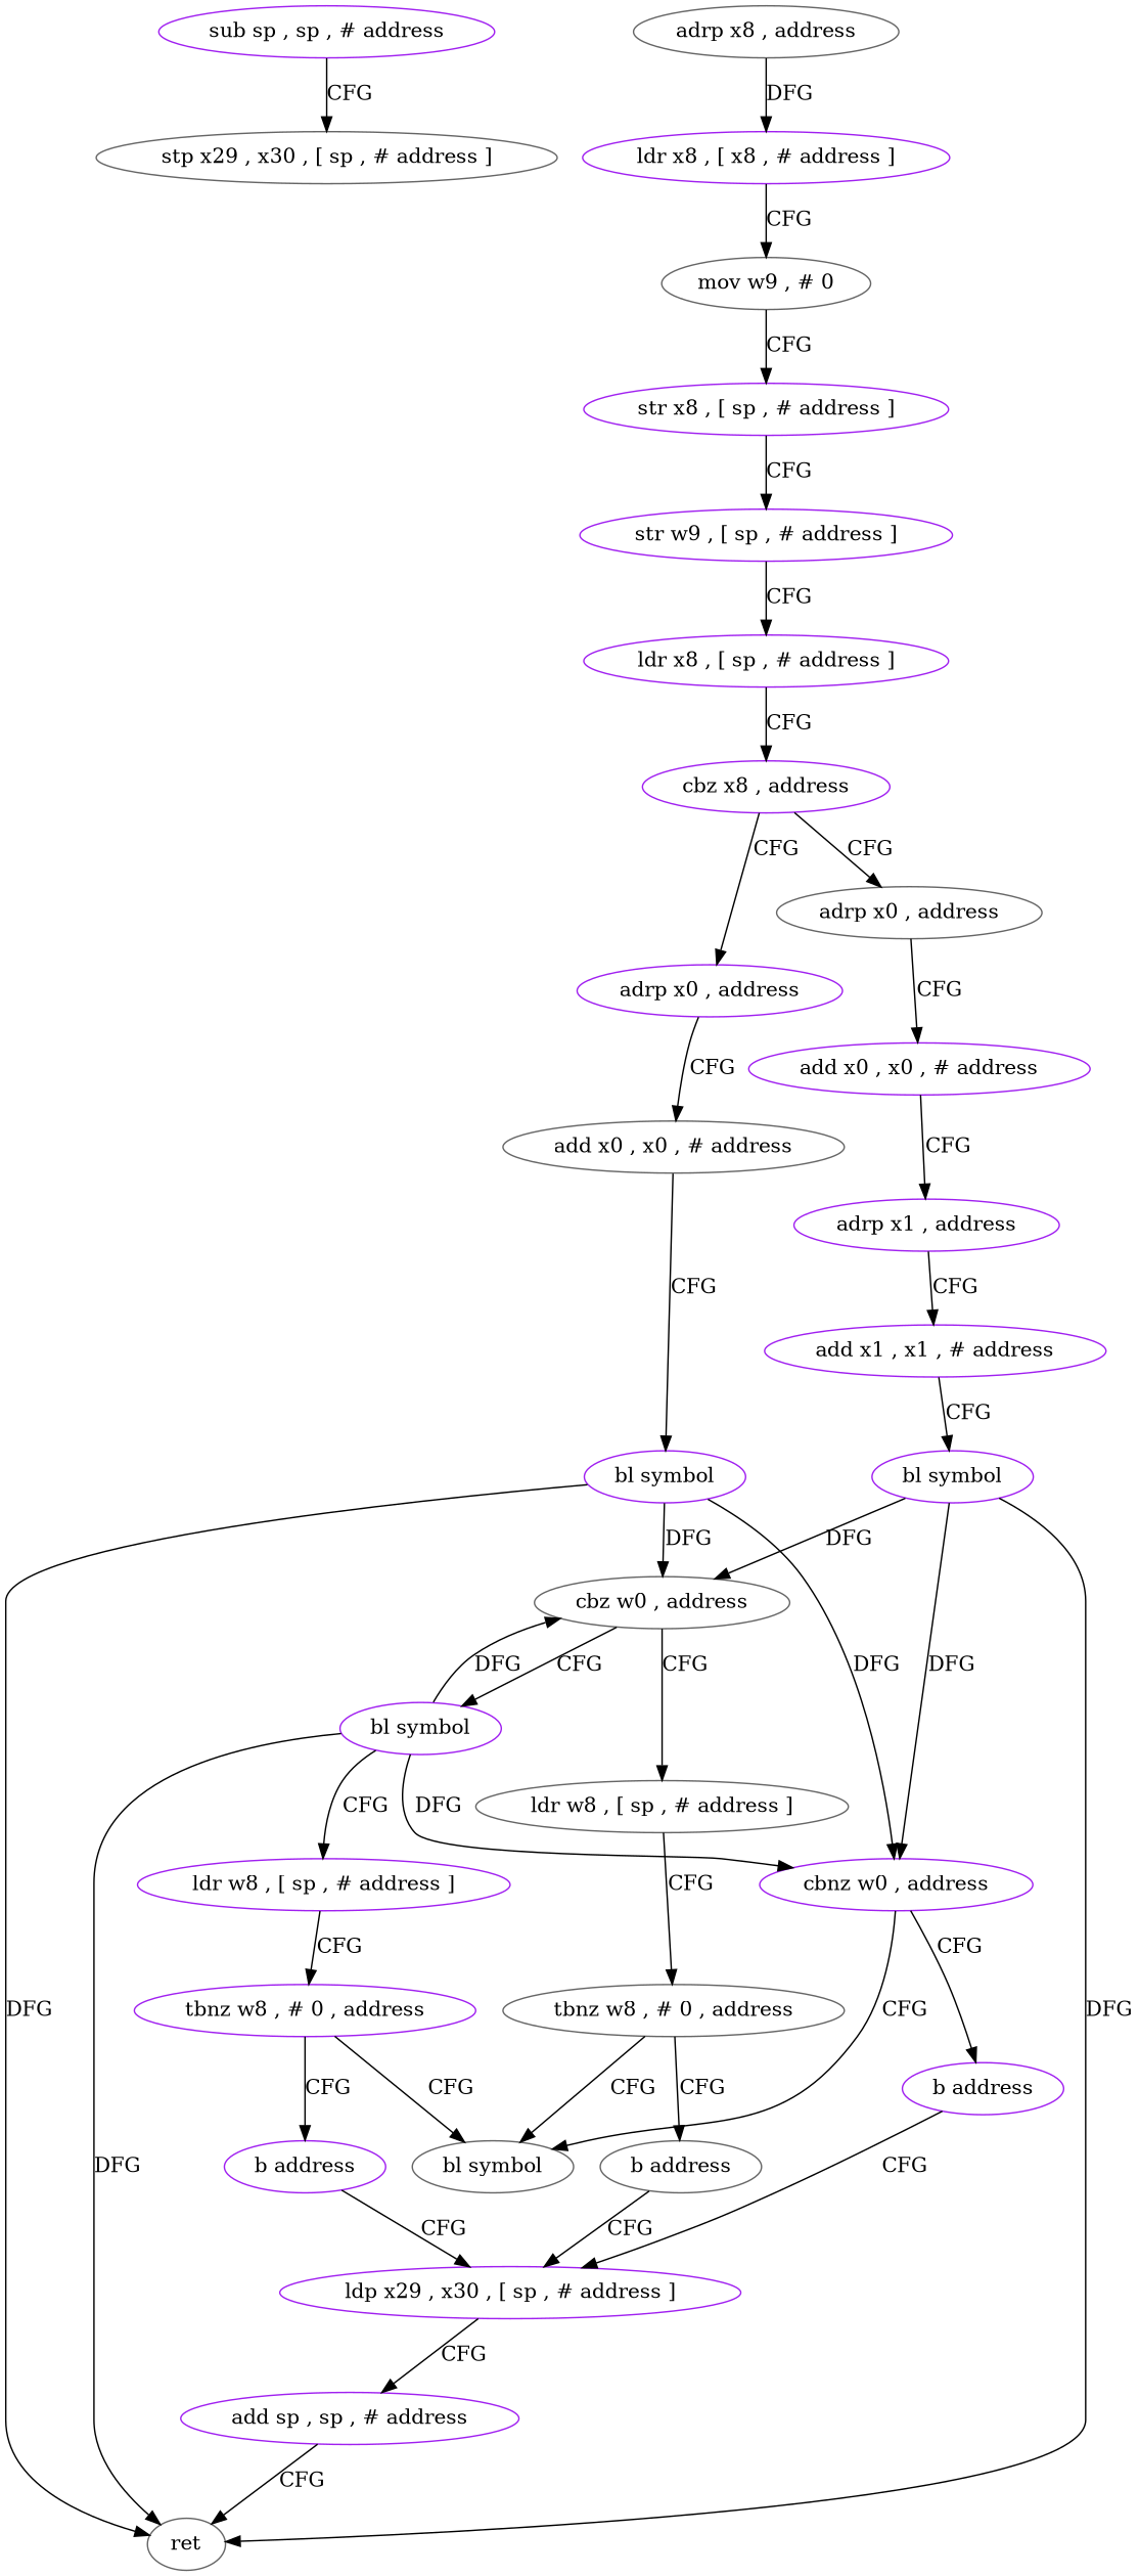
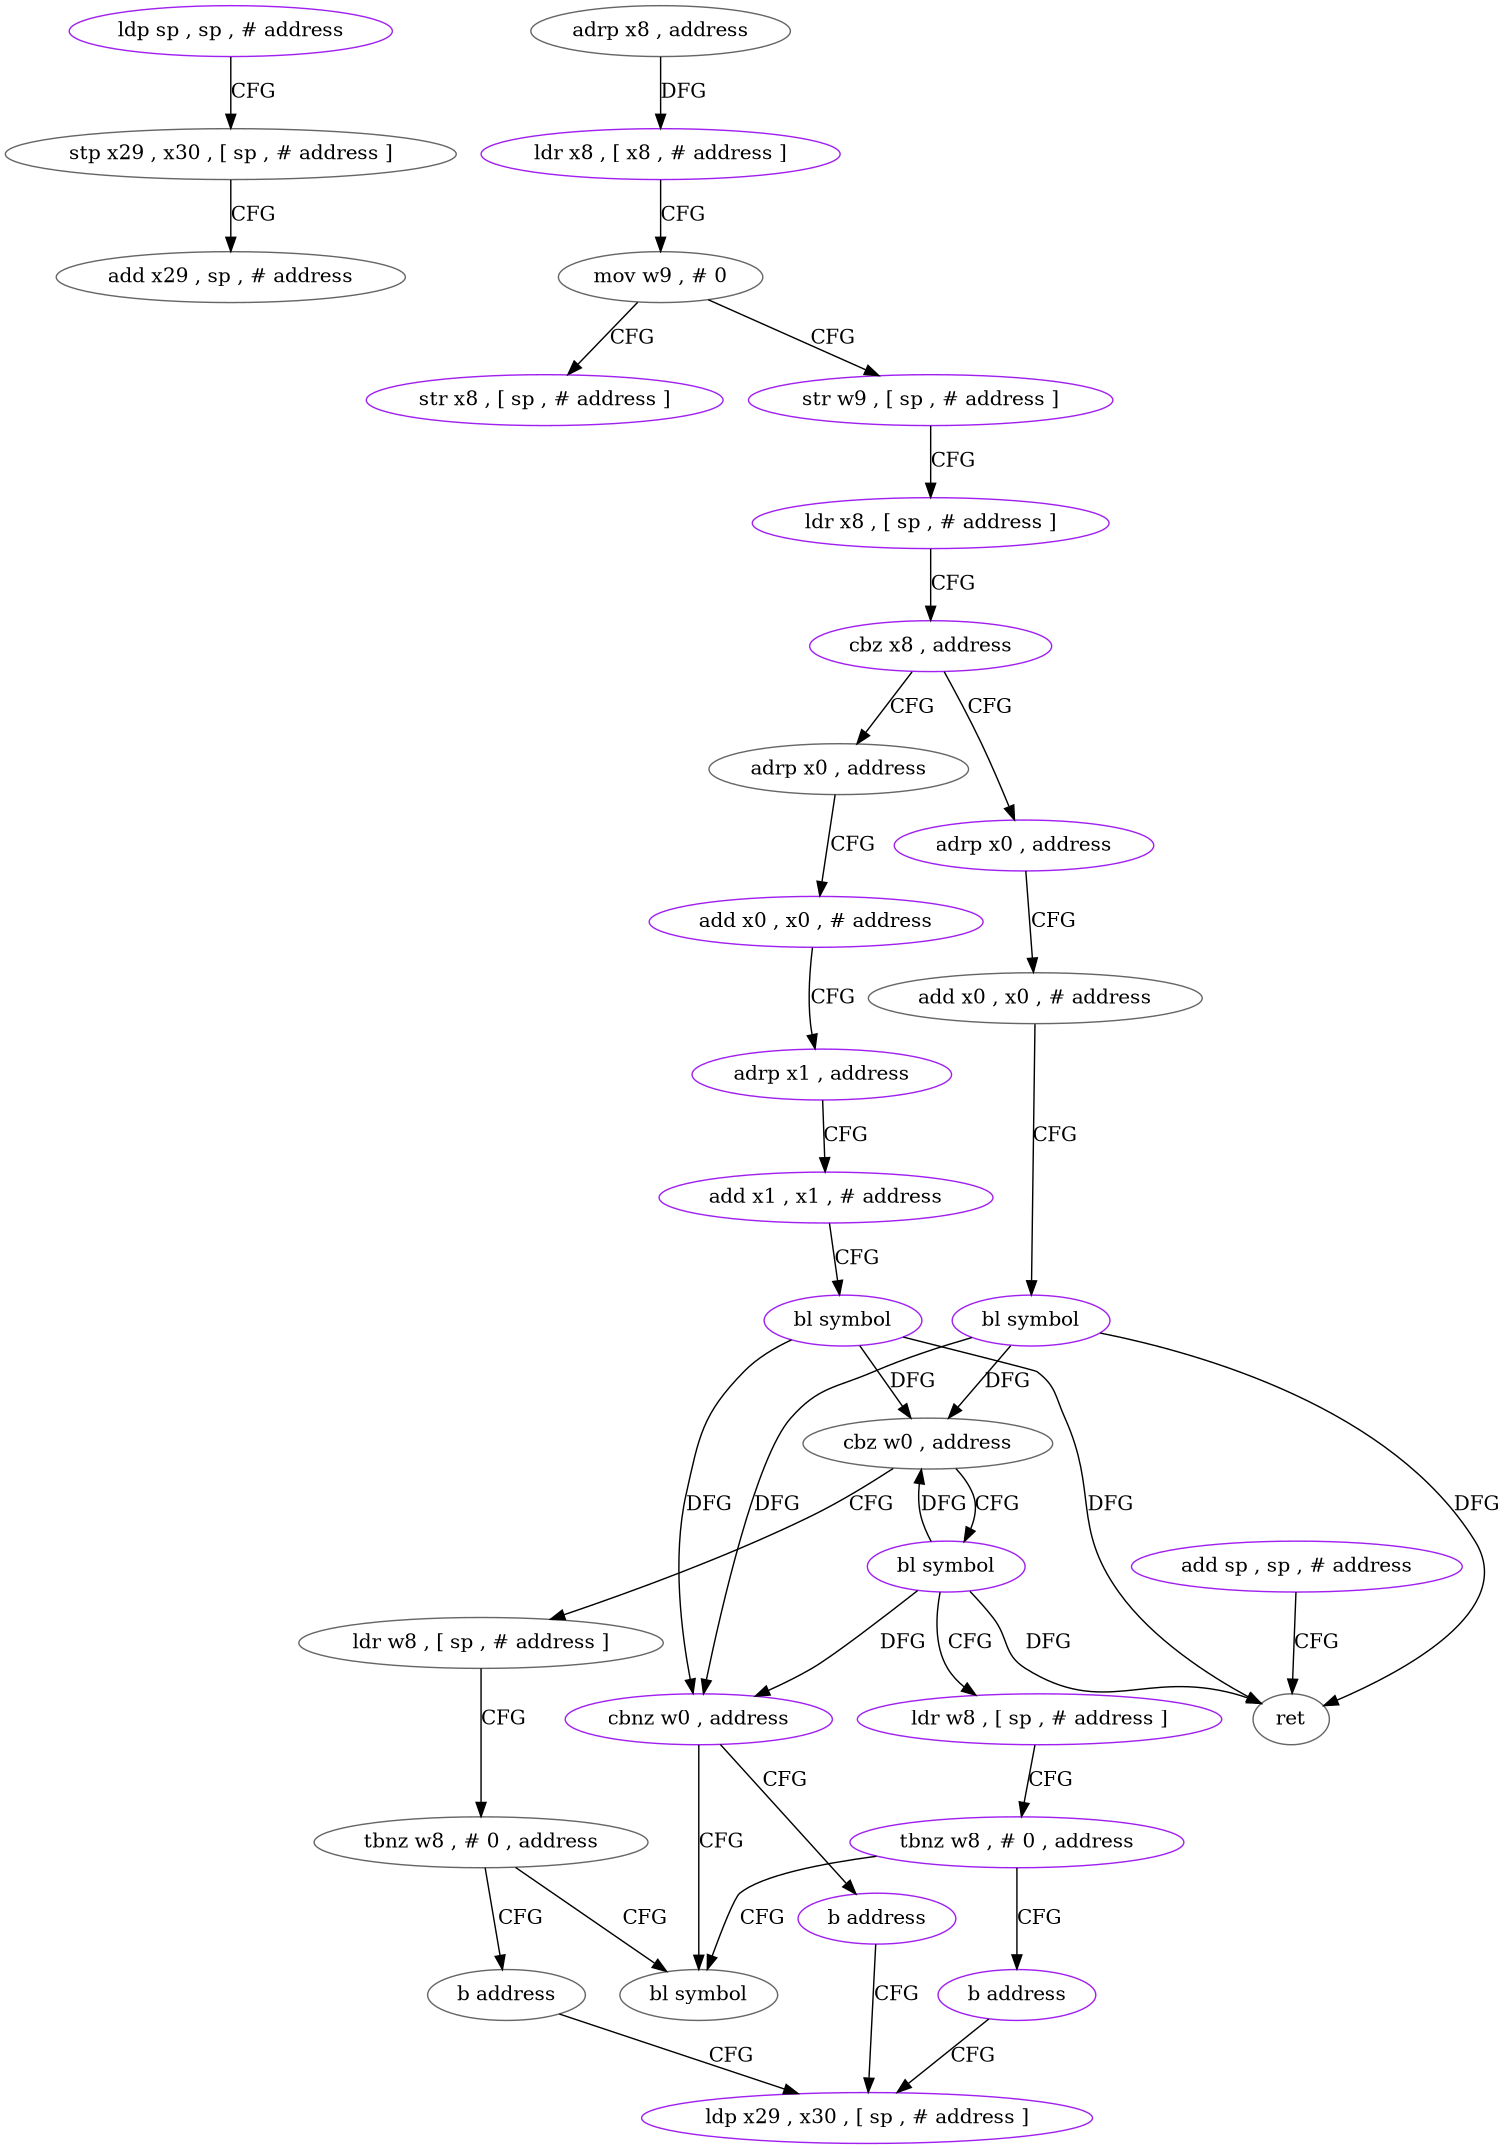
  digraph {
    node [color=purple]
-   n1 [label="sub sp , sp , # address"]
+   n1 [label="ldp sp , sp , # address"]
    n2 [color=gray40 label="stp x29 , x30 , [ sp , # address ]"]
+   n3 [color=gray40 label="add x29 , sp , # address"]
    n4 [color=gray40 label="adrp x8 , address"]
    n5 [label="ldr x8 , [ x8 , # address ]"]
    n6 [color=gray40 label="mov w9 , # 0"]
    n7 [label="str x8 , [ sp , # address ]"]
    n8 [label="str w9 , [ sp , # address ]"]
    n9 [label="ldr x8 , [ sp , # address ]"]
    n10 [label="cbz x8 , address"]
    n11 [label="adrp x0 , address"]
    n12 [color=gray40 label="adrp x0 , address"]
    n13 [color=gray40 label="add x0 , x0 , # address"]
    n14 [label="add x0 , x0 , # address"]
    n15 [label="bl symbol"]
    n16 [label="adrp x1 , address"]
    n17 [color=gray40 label="cbz w0 , address"]
    n18 [label="cbnz w0 , address"]
    n19 [color=gray40 label=ret]
    n20 [color=gray40 label="ldr w8 , [ sp , # address ]"]
    n21 [label="bl symbol"]
    n22 [color=gray40 label="bl symbol"]
    n23 [label="b address"]
    n24 [color=gray40 label="tbnz w8 , # 0 , address"]
    n25 [label="ldr w8 , [ sp , # address ]"]
    n26 [color=gray40 label="b address"]
    n27 [label="tbnz w8 , # 0 , address"]
    n28 [label="add x1 , x1 , # address"]
    n29 [label="bl symbol"]
    n30 [label="ldp x29 , x30 , [ sp , # address ]"]
    n31 [label="add sp , sp , # address"]
    n32 [label="b address"]
    n1 -> n2 [label=CFG]
+   n2 -> n3 [label=CFG]
    n4 -> n5 [label=DFG]
    n5 -> n6 [label=CFG]
    n6 -> n7 [label=CFG]
-   n7 -> n8 [label=CFG]
+   n6 -> n8 [label=CFG]
    n8 -> n9 [label=CFG]
    n9 -> n10 [label=CFG]
    n10 -> n11 [label=CFG]
    n10 -> n12 [label=CFG]
    n11 -> n13 [label=CFG]
    n12 -> n14 [label=CFG]
    n13 -> n15 [label=CFG]
    n14 -> n16 [label=CFG]
    n15 -> n17 [label=DFG]
    n15 -> n18 [label=DFG]
    n15 -> n19 [label=DFG]
    n16 -> n28 [label=CFG]
    n17 -> n20 [label=CFG]
    n17 -> n21 [label=CFG]
    n18 -> n22 [label=CFG]
    n18 -> n23 [label=CFG]
    n20 -> n24 [label=CFG]
    n21 -> n17 [label=DFG]
    n21 -> n18 [label=DFG]
    n21 -> n19 [label=DFG]
    n21 -> n25 [label=CFG]
    n23 -> n30 [label=CFG]
    n24 -> n22 [label=CFG]
    n24 -> n26 [label=CFG]
    n25 -> n27 [label=CFG]
    n26 -> n30 [label=CFG]
    n27 -> n22 [label=CFG]
    n27 -> n32 [label=CFG]
    n28 -> n29 [label=CFG]
    n29 -> n17 [label=DFG]
    n29 -> n18 [label=DFG]
    n29 -> n19 [label=DFG]
-   n30 -> n31 [label=CFG]
    n31 -> n19 [label=CFG]
    n32 -> n30 [label=CFG]
  }
